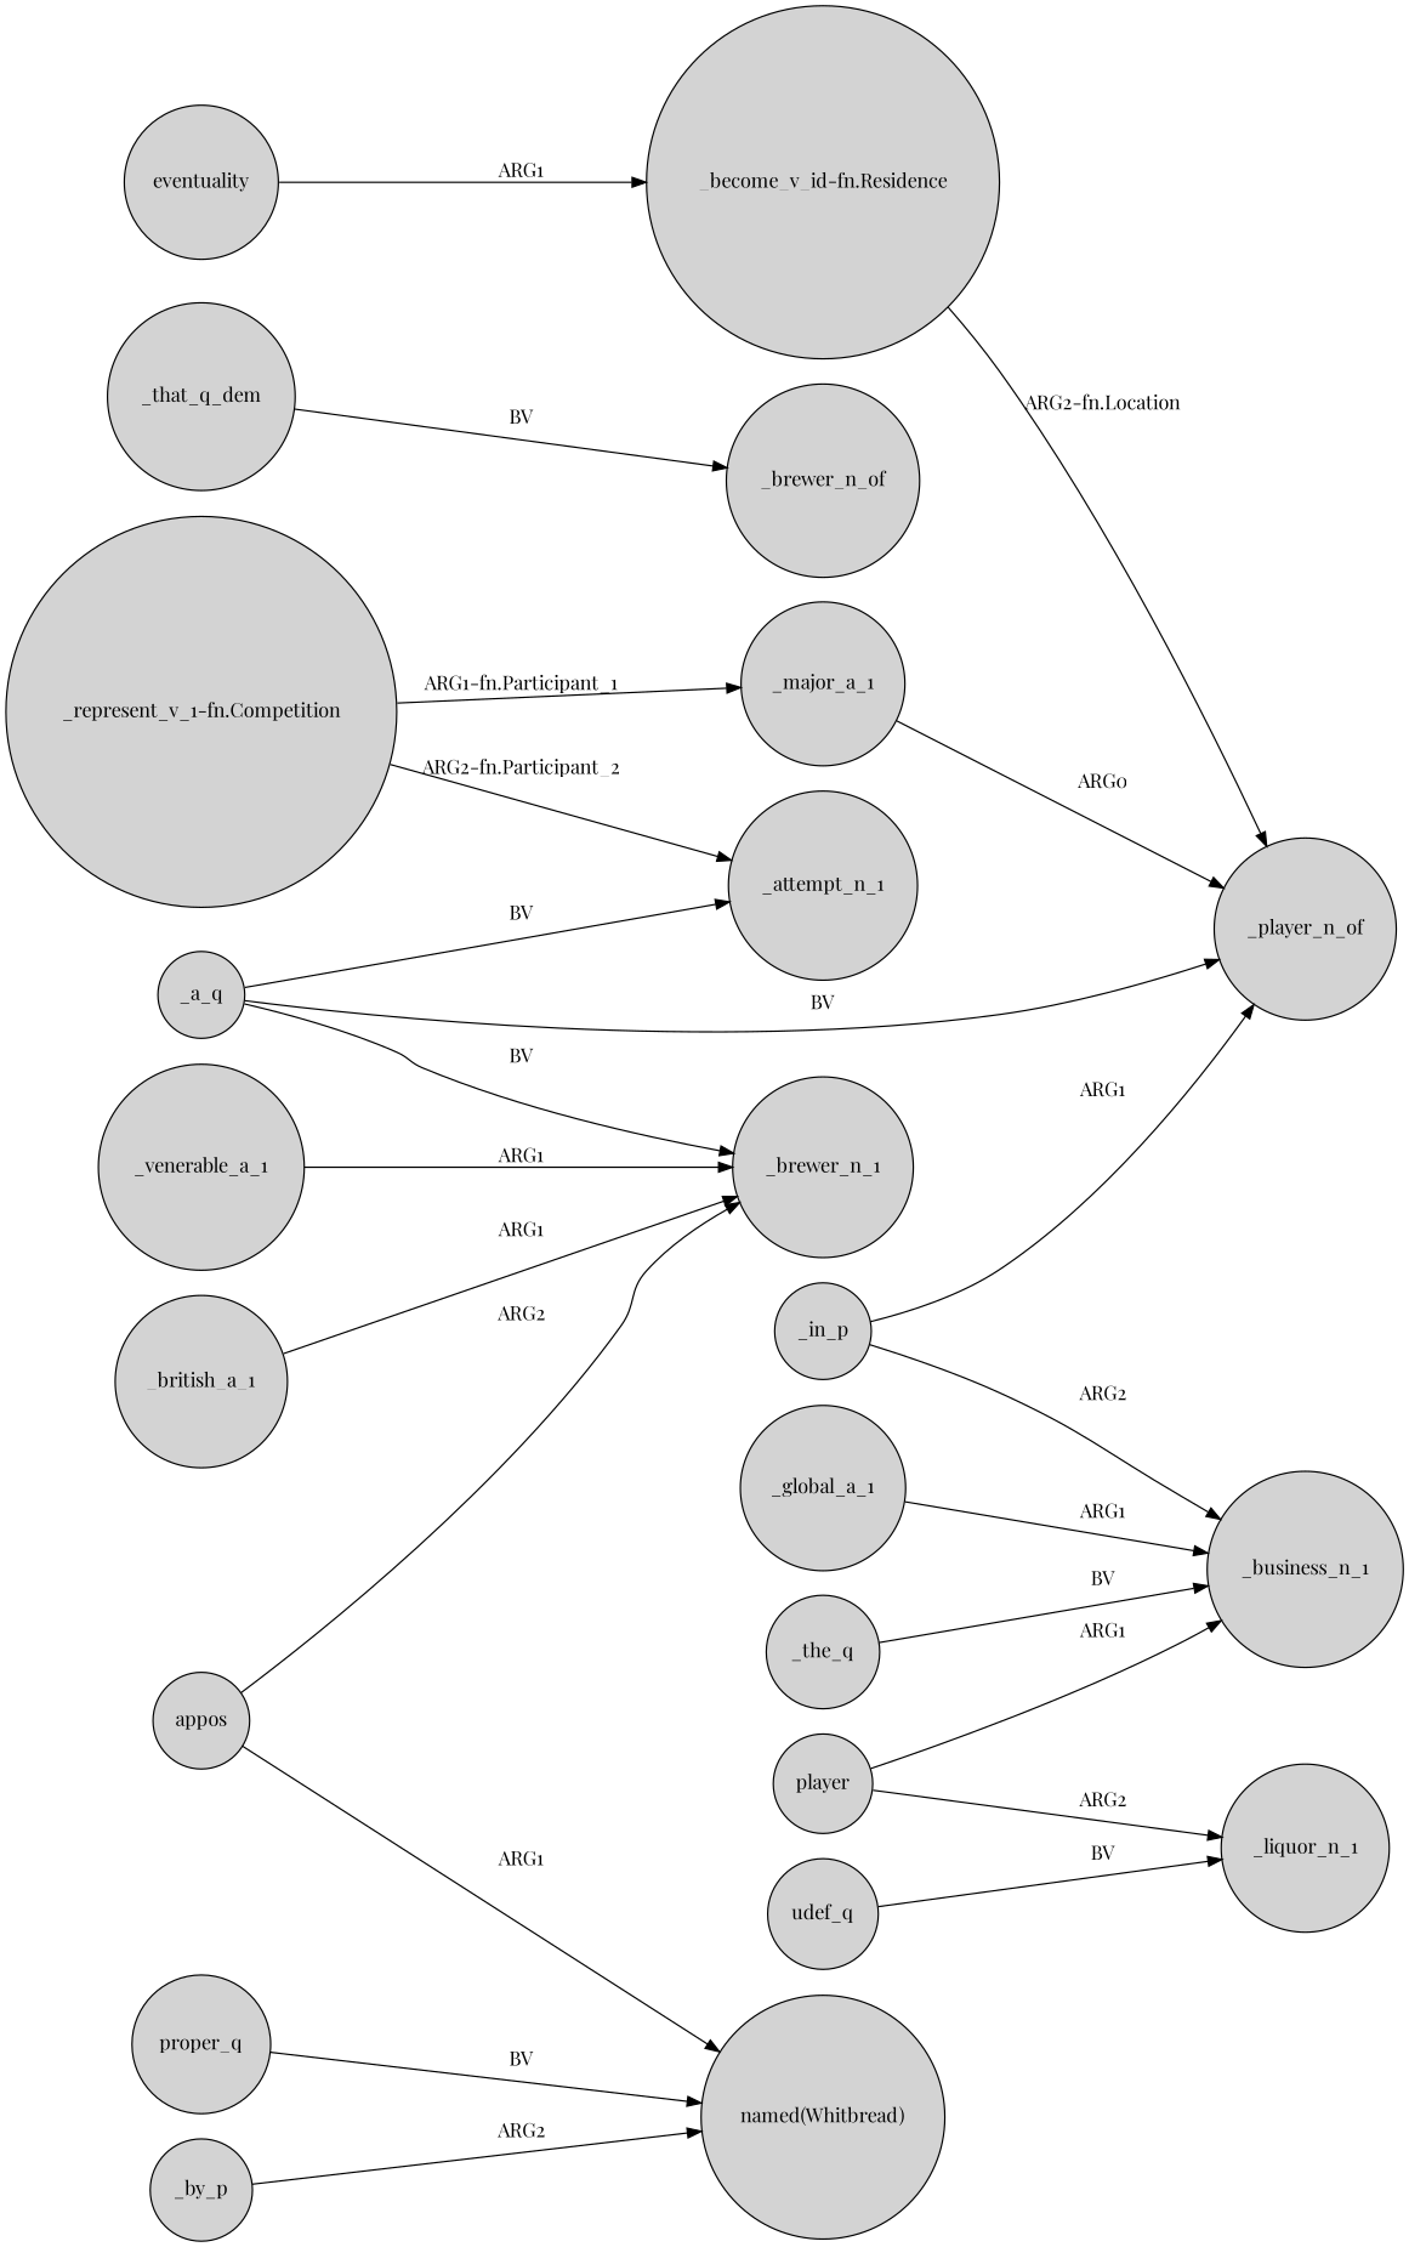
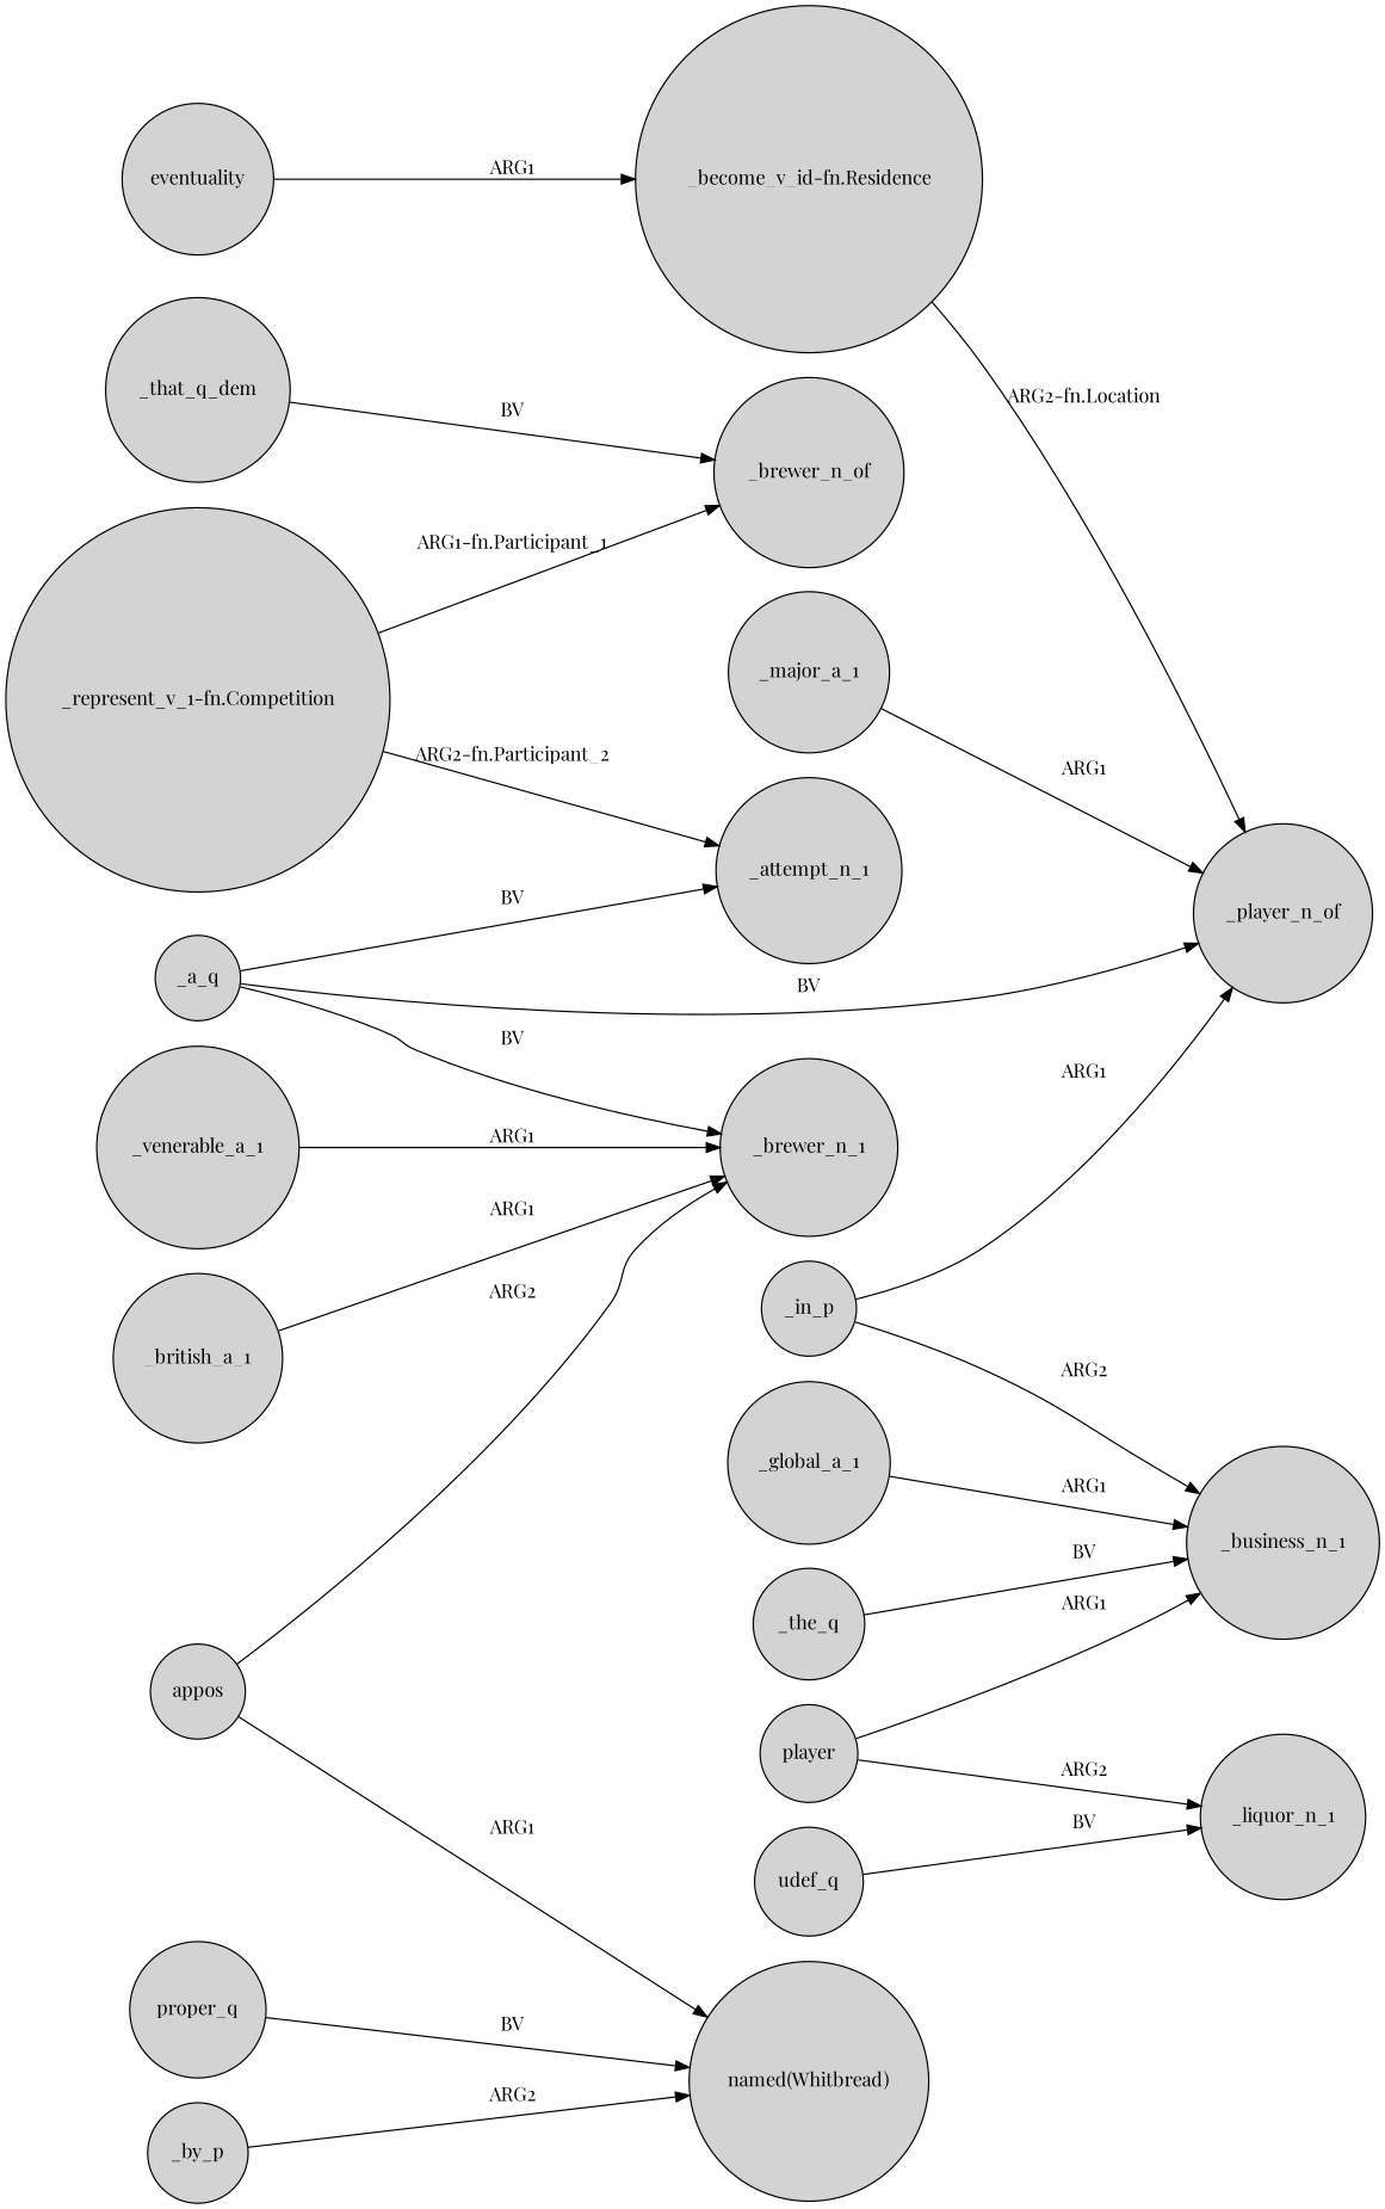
  digraph {
    fontname="Playfair Display"
    rankdir=LR
    node [fontname="Playfair Display" shape=circle style=filled]
    edge [fontname="Playfair Display"]
    n1 [label=_brewer_n_of]
    _that_q_dem
    _a_q
    _attempt_n_1
    _player_n_of
    _brewer_n_1
    _the_q
    _business_n_1
    udef_q
    _liquor_n_1
    "_become_v_id-fn.Residence"
    "_represent_v_1-fn.Competition"
    n13 [label=player]
    _british_a_1
    _in_p
    appos
    "named(Whitbread)"
    _major_a_1
    _venerable_a_1
    _by_p
    eventuality
    _global_a_1
    proper_q
    _that_q_dem -> n1 [label=BV]
    _a_q -> _attempt_n_1 [label=BV]
    _a_q -> _player_n_of [label=BV]
    _a_q -> _brewer_n_1 [label=BV]
    _the_q -> _business_n_1 [label=BV]
    udef_q -> _liquor_n_1 [label=BV]
    "_become_v_id-fn.Residence" -> _player_n_of [label="ARG2-fn.Location"]
-   "_represent_v_1-fn.Competition" -> _major_a_1 [label="ARG1-fn.Participant_1"]
+   "_represent_v_1-fn.Competition" -> n1 [label="ARG1-fn.Participant_1"]
    "_represent_v_1-fn.Competition" -> _attempt_n_1 [label="ARG2-fn.Participant_2"]
    n13 -> _business_n_1 [label=ARG1]
    n13 -> _liquor_n_1 [label=ARG2]
    _british_a_1 -> _brewer_n_1 [label=ARG1]
    _in_p -> _player_n_of [label=ARG1]
    _in_p -> _business_n_1 [label=ARG2]
    appos -> _brewer_n_1 [label=ARG2]
    appos -> "named(Whitbread)" [label=ARG1]
-   _major_a_1 -> _player_n_of [label=ARG0]
+   _major_a_1 -> _player_n_of [label=ARG1]
    _venerable_a_1 -> _brewer_n_1 [label=ARG1]
    _by_p -> "named(Whitbread)" [label=ARG2]
    eventuality -> "_become_v_id-fn.Residence" [label=ARG1]
    _global_a_1 -> _business_n_1 [label=ARG1]
    proper_q -> "named(Whitbread)" [label=BV]
  }
